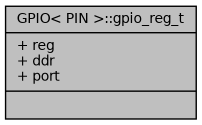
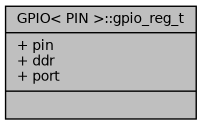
  digraph {
-   n1 [color=black fillcolor=grey75 fontcolor=black fontname=Helvetica fontsize=10 height=0.2 label="{GPIO\< PIN \>::gpio_reg_t\n|+ reg\l+ ddr\l+ port\l|}" shape=record style=filled width=0.4]
+   n1 [color=black fillcolor=grey75 fontcolor=black fontname=Helvetica fontsize=10 height=0.2 label="{GPIO\< PIN \>::gpio_reg_t\n|+ pin\l+ ddr\l+ port\l|}" shape=record style=filled width=0.4]
  }
